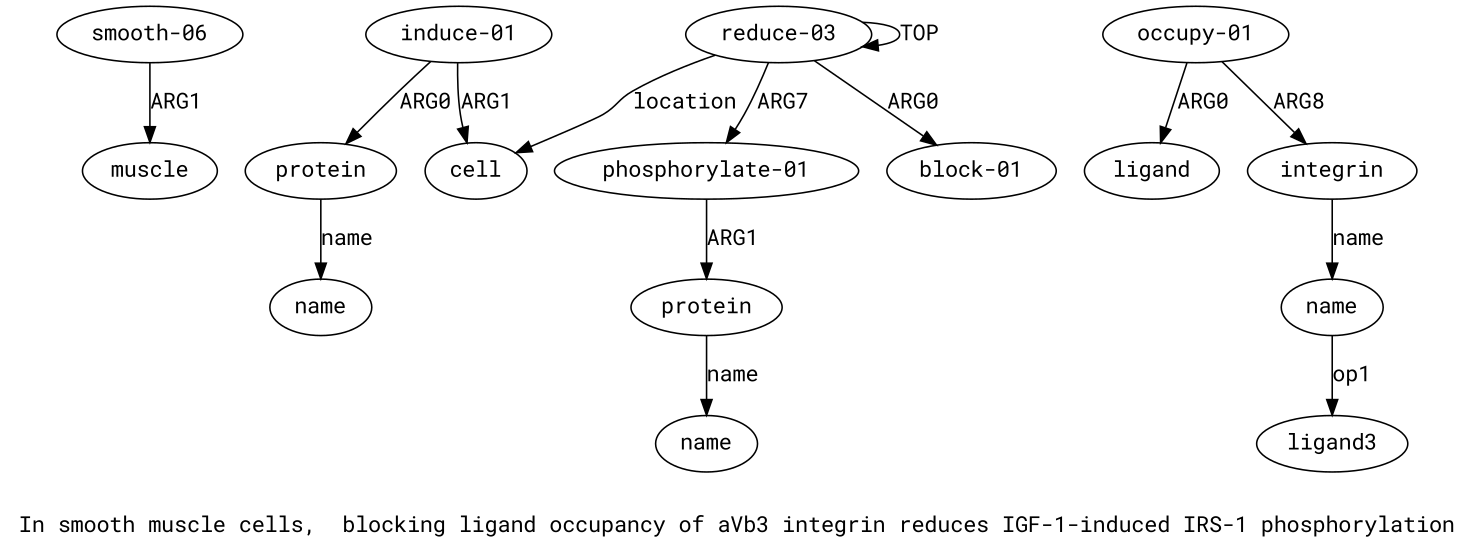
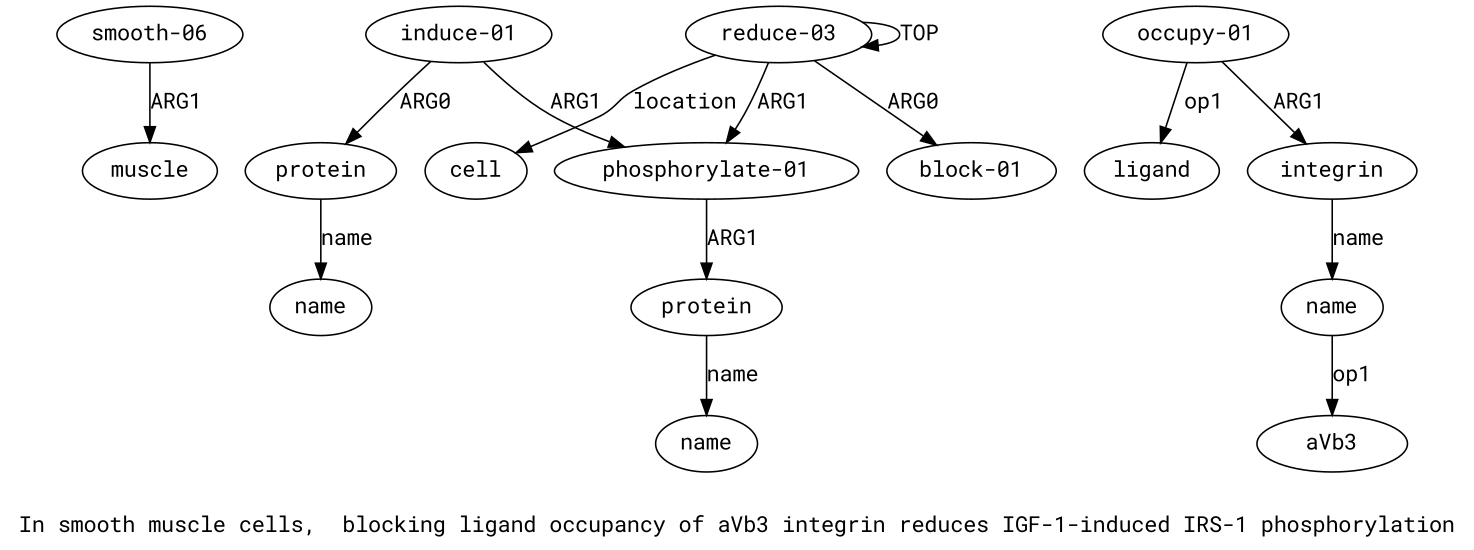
  digraph {
    fontname="Roboto Mono"
    label="In smooth muscle cells,  blocking ligand occupancy of aVb3 integrin reduces IGF-1-induced IRS-1 phosphorylation"
    node [color=black fontname="Roboto Mono" gold_label=name test_label=name]
    edge [color=black fontname="Roboto Mono" gold_label=ARG1 test_label=ARG1]
    n1 [gold_ind=14 gold_label="smooth-06" label="smooth-06" test_ind=14 test_label="smooth-06"]
    n2 [gold_ind=13 gold_label=muscle label=muscle test_ind=13 test_label=muscle]
    n3 [gold_ind=11 label=name test_ind=11]
    n4 [gold_ind=10 gold_label=protein label=protein test_ind=10 test_label=protein]
    n5 [gold_ind=12 gold_label=cell label=cell test_ind=12 test_label=cell]
    n6 [gold_ind=1 gold_label="block-01" label="block-01" test_ind=1 test_label="block-01"]
    n7 [gold_ind=2 gold_label="occupy-01" label="occupy-01" test_ind=2 test_label="occupy-01"]
    n8 [gold_ind=3 gold_label=ligand label=ligand test_ind=3 test_label=ligand]
    n9 [gold_ind=4 gold_label=integrin label=integrin test_ind=4 test_label=integrin]
    n10 [gold_ind=5 label=name test_ind=5]
    n11 [gold_ind=0 gold_label="reduce-01" label="reduce-03" test_ind=0 test_label="reduce-01"]
    n12 [gold_ind=6 gold_label="phosphorylate-01" label="phosphorylate-01" test_ind=6 test_label="phosphorylate-01"]
    n13 [gold_ind=7 gold_label=protein label=protein test_ind=7 test_label=protein]
    n14 [gold_ind=8 label=name test_ind=8]
-   n15 [gold_ind=-1 gold_label=aVb3 label=ligand3 test_ind=-1 test_label=aVb3]
+   n15 [gold_ind=-1 gold_label=aVb3 label=aVb3 test_ind=-1 test_label=aVb3]
    n16 [gold_ind=9 gold_label="induce-01" label="induce-01" test_ind=9 test_label="induce-01"]
    n1 -> n2 [label=ARG1]
    n4 -> n3 [gold_label=name label=name test_label=name]
-   n7 -> n8 [gold_label=ARG0 label=ARG0 test_label=ARG0]
-   n7 -> n9 [label=ARG8]
+   n7 -> n8 [gold_label=ARG0 label=op1 test_label=ARG0]
+   n7 -> n9 [label=ARG1]
    n9 -> n10 [gold_label=name label=name test_label=name]
    n10 -> n15 [gold_label=op1 label=op1 test_label=op1]
    n11 -> n5 [gold_label=location label=location test_label=location]
    n11 -> n6 [gold_label=ARG0 label=ARG0 test_label=ARG0]
    n11 -> n11 [gold_label=TOP label=TOP test_label=TOP]
-   n11 -> n12 [label=ARG7]
+   n11 -> n12 [label=ARG1]
    n12 -> n13 [label=ARG1]
    n13 -> n14 [gold_label=name label=name test_label=name]
    n16 -> n4 [gold_label=ARG0 label=ARG0 test_label=ARG0]
-   n16 -> n5 [label=ARG1]
+   n16 -> n12 [label=ARG1]
  }
